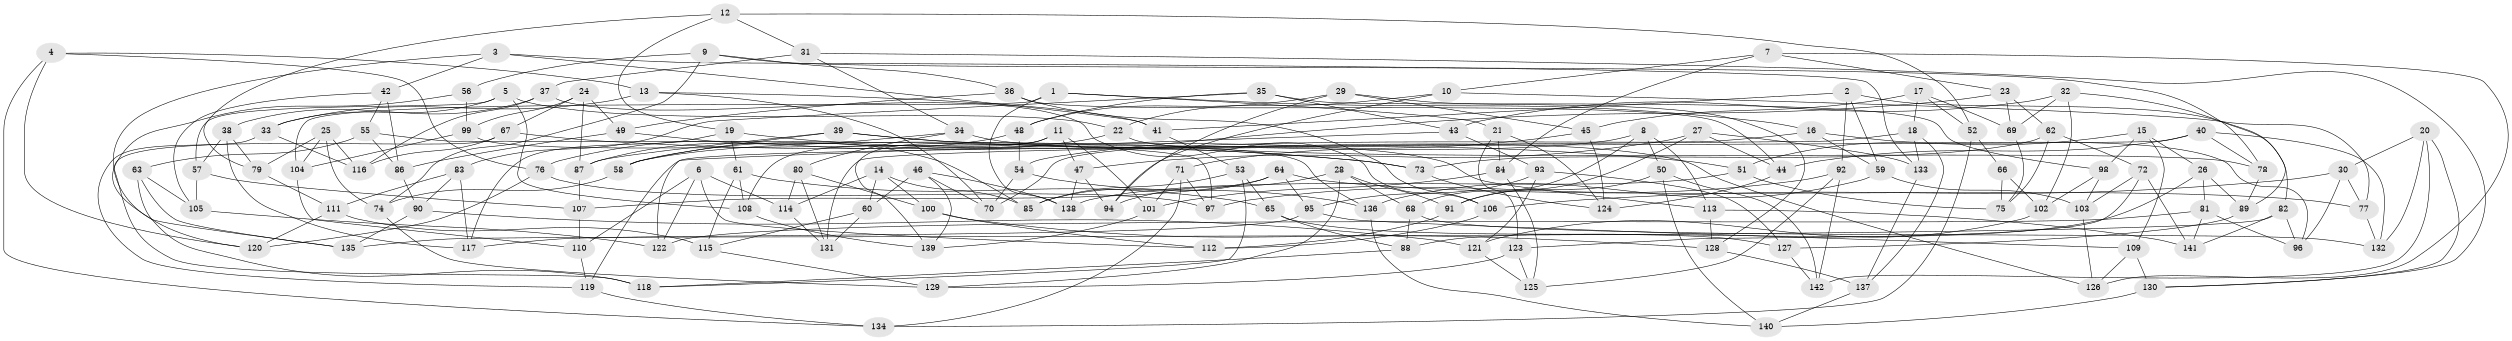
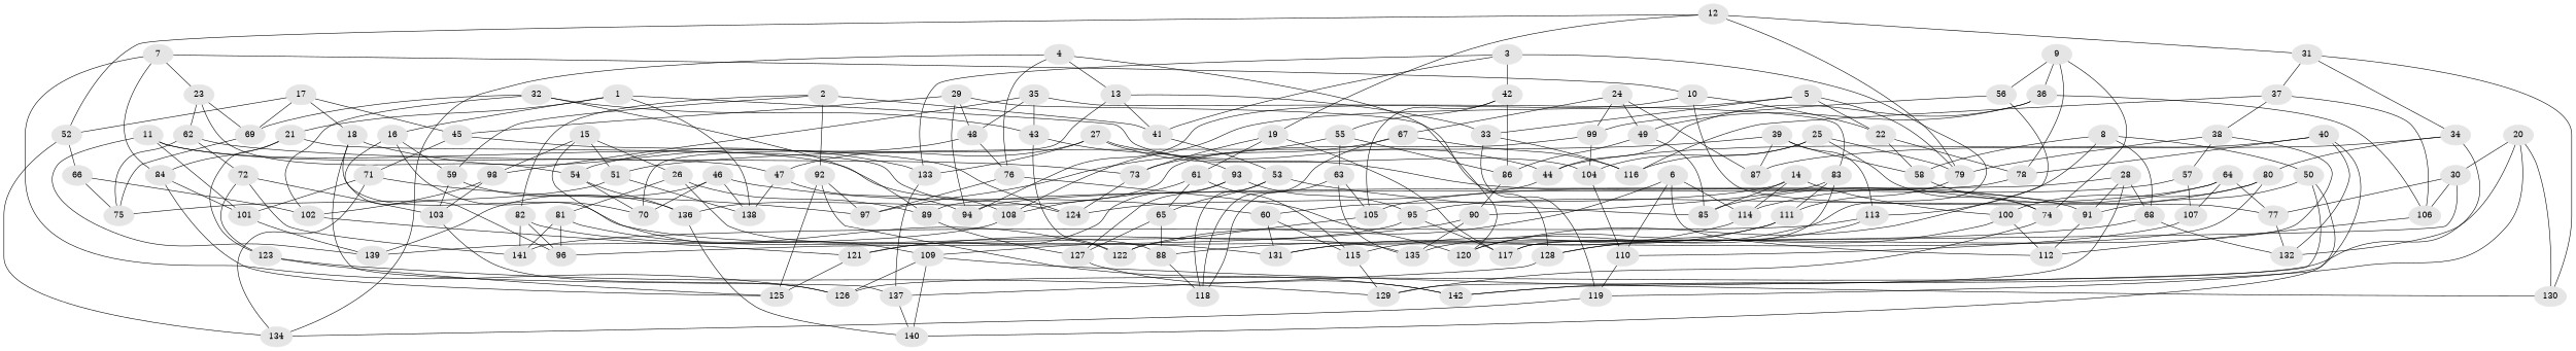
  graph {
    node [color=gray90 style=filled]
    1
    16
    21
    104
    138
    59
    70
    96
    84
    123
    124
    110
    2
    41
    82
    92
    53
    136
    103
    135
    141
    142
    97
    125
    3
    42
    133
    55
    86
    105
    137
    4
    13
    76
    120
    134
    33
    5
    22
    57
    108
    58
    78
    116
    119
    107
    139
    6
    112
    114
    122
    131
    7
    10
    23
    126
    77
    94
    69
    54
    62
    101
    8
    50
    68
    113
    91
    140
    74
    132
    88
    128
    9
    36
    56
    49
    44
    106
    99
    129
    89
    11
    47
    12
    19
    31
    52
    79
    61
    73
    117
    130
    34
    37
    66
    111
    14
    60
    85
    100
    115
    15
    26
    51
    98
    109
    81
    75
    102
    17
    18
    45
    71
    65
    20
    30
    72
    24
    67
    87
    118
    25
    127
    27
    28
    29
    48
    80
    38
    32
    43
    93
    121
    35
    83
    90
    39
    40
    63
    95
    46
    64
    1 -- 16
    1 -- 21
    1 -- 104
    1 -- 138
    16 -- 59
    16 -- 70
    16 -- 96
    21 -- 84
    21 -- 123
    21 -- 124
    104 -- 110
    59 -- 136
    59 -- 103
    84 -- 125
    84 -- 101
    123 -- 125
    123 -- 129
    110 -- 119
    2 -- 59
    2 -- 41
    2 -- 82
    2 -- 92
    41 -- 53
    82 -- 96
    82 -- 135
    82 -- 141
    92 -- 142
    92 -- 97
    92 -- 125
    53 -- 85
    53 -- 65
    53 -- 118
    136 -- 140
    103 -- 126
    3 -- 41
    3 -- 135
    3 -- 42
    3 -- 133
    42 -- 55
    42 -- 86
    42 -- 105
    133 -- 137
    55 -- 97
    55 -- 86
    55 -- 63
    86 -- 90
    105 -- 122
    137 -- 140
    4 -- 13
    4 -- 76
    4 -- 120
    4 -- 134
    13 -- 70
    13 -- 41
    13 -- 33
    76 -- 97
    76 -- 120
    33 -- 116
    33 -- 119
    5 -- 33
    5 -- 22
-   5 -- 57
+   5 -- 79
    5 -- 108
    22 -- 58
    22 -- 78
    57 -- 105
    57 -- 107
    108 -- 139
    58 -- 74
    78 -- 89
    119 -- 134
    107 -- 110
    6 -- 110
    6 -- 112
    6 -- 114
    6 -- 122
    114 -- 131
    7 -- 84
    7 -- 10
    7 -- 23
    7 -- 126
    10 -- 22
    10 -- 77
    10 -- 94
    23 -- 69
    23 -- 54
    23 -- 62
    77 -- 132
    69 -- 75
    54 -- 70
    54 -- 136
    62 -- 73
    62 -- 75
    62 -- 72
    101 -- 139
    8 -- 58
    8 -- 50
    8 -- 68
    8 -- 113
    50 -- 142
    50 -- 91
    50 -- 140
    68 -- 132
    68 -- 88
    113 -- 141
    113 -- 128
    91 -- 112
    74 -- 129
    88 -- 118
    128 -- 137
    9 -- 78
    9 -- 74
    9 -- 36
    9 -- 56
    36 -- 49
    36 -- 44
    36 -- 106
    56 -- 120
    56 -- 99
    49 -- 86
    49 -- 85
    44 -- 124
    106 -- 112
    99 -- 104
    99 -- 136
    89 -- 127
    11 -- 108
    11 -- 139
    11 -- 101
    11 -- 47
    47 -- 138
    47 -- 94
    12 -- 19
    12 -- 31
    12 -- 52
    12 -- 79
    19 -- 61
    19 -- 73
    19 -- 117
    31 -- 130
    31 -- 34
    31 -- 37
    52 -- 134
    52 -- 66
    79 -- 111
    61 -- 108
    61 -- 115
    61 -- 65
    73 -- 124
-   130 -- 140
+   109 -- 140
    34 -- 126
    34 -- 87
    34 -- 80
    37 -- 116
    37 -- 106
    37 -- 38
    66 -- 75
    66 -- 102
    111 -- 120
    111 -- 115
    14 -- 114
    14 -- 60
    14 -- 85
    14 -- 100
    60 -- 131
    60 -- 115
    100 -- 112
    100 -- 128
    115 -- 129
    15 -- 26
    15 -- 51
    15 -- 98
    15 -- 109
    26 -- 88
    26 -- 89
    26 -- 81
    51 -- 138
    51 -- 75
    98 -- 103
    98 -- 102
    109 -- 126
    109 -- 130
    81 -- 96
    81 -- 141
    81 -- 122
    102 -- 121
    17 -- 69
    17 -- 52
    17 -- 18
    17 -- 45
    18 -- 133
    18 -- 137
    18 -- 131
    45 -- 124
    45 -- 71
    71 -- 97
    71 -- 134
    71 -- 101
    65 -- 88
    65 -- 127
    20 -- 142
    20 -- 132
    20 -- 130
    20 -- 30
    30 -- 96
    30 -- 77
    30 -- 106
    72 -- 123
    72 -- 103
    72 -- 141
    24 -- 49
    24 -- 99
    24 -- 67
    24 -- 87
    67 -- 116
    67 -- 73
    67 -- 118
-   87 -- 107
    25 -- 104
    25 -- 116
    25 -- 74
    25 -- 79
    127 -- 142
    27 -- 133
    27 -- 91
    27 -- 44
    27 -- 47
    28 -- 94
    28 -- 68
    28 -- 91
    28 -- 129
    29 -- 94
    29 -- 128
    29 -- 45
    29 -- 48
    48 -- 76
    48 -- 54
    80 -- 114
    80 -- 131
    80 -- 100
    38 -- 57
    38 -- 79
    38 -- 117
    32 -- 69
    32 -- 89
    32 -- 102
    32 -- 43
    43 -- 122
    43 -- 93
    93 -- 127
    93 -- 121
    93 -- 95
    121 -- 125
    35 -- 98
    35 -- 48
    35 -- 43
    35 -- 83
    83 -- 117
    83 -- 111
    83 -- 90
    90 -- 135
    90 -- 121
    39 -- 58
    39 -- 113
    39 -- 51
    39 -- 87
    40 -- 78
    40 -- 119
    40 -- 132
    40 -- 44
    63 -- 135
    63 -- 105
    63 -- 118
    95 -- 117
    95 -- 109
    46 -- 138
    46 -- 70
    46 -- 139
    46 -- 60
    64 -- 107
    64 -- 77
    64 -- 85
    64 -- 95
  }
